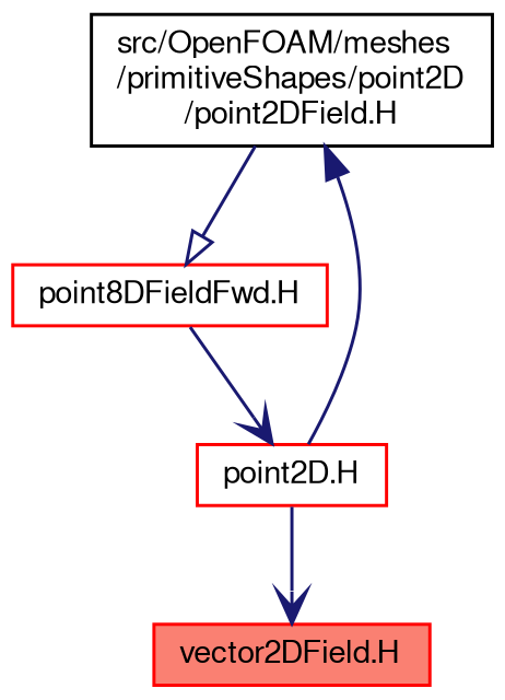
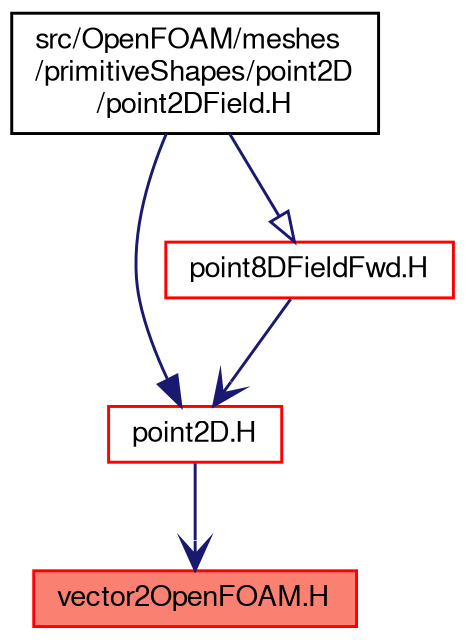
  digraph {
    node [color=red fillcolor=white fontname=FreeSans fontsize=10 shape=record style=filled]
    edge [arrowhead=vee color=midnightblue fontname=FreeSans fontsize=10 labelfontname=FreeSans labelfontsize=10 style=solid]
    n1 [color=black fontcolor=black height=0.2 label="src/OpenFOAM/meshes\l/primitiveShapes/point2D\l/point2DField.H" width=0.4]
    n2 [height=0.2 label="point2D.H" width=0.4]
    n3 [height=0.2 label="point8DFieldFwd.H" width=0.4]
-   n4 [fillcolor=salmon height=0.2 label="vector2DField.H" width=0.4]
-   n2 -> n1 [arrowhead=normal]
+   n4 [fillcolor=salmon height=0.2 label="vector2OpenFOAM.H" width=0.4]
+   n1 -> n2 [arrowhead=normal]
    n1 -> n3 [arrowhead=onormal]
    n2 -> n4
    n3 -> n2
  }
